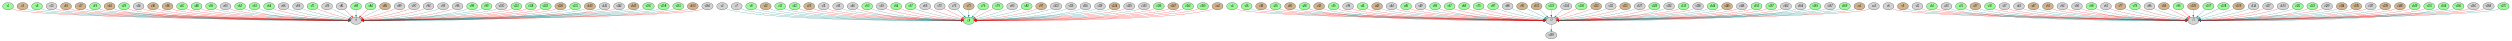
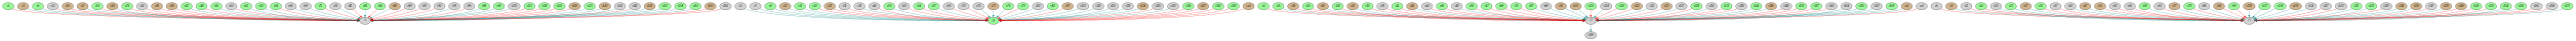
  strict digraph {
    fontname="Comic Neue"
    node [fillcolor=palegreen fontname="Comic Neue" style=filled]
    edge [color=red fontname="Comic Neue" weight=1]
    c1 [fillcolor=lightgrey]
    v1
    v2 [fillcolor=lightgrey]
    c4
    v3 [fillcolor=tan]
    c2 [fillcolor=lightgrey]
    v4
    v159 [fillcolor=lightgrey]
    v5
    v6 [fillcolor=lightgrey]
    c3 [fillcolor=lightgrey]
    v7 [fillcolor=lightgrey]
    v8
    v9 [fillcolor=tan]
    v10 [fillcolor=lightgrey]
    v11 [fillcolor=lightgrey]
    v12 [fillcolor=tan]
    v13
    v14
    v15 [fillcolor=tan]
    v16
    v17 [fillcolor=tan]
    v18 [fillcolor=tan]
    v19
    v20 [fillcolor=lightgrey]
    v21
    v22
    v23 [fillcolor=tan]
    v24 [fillcolor=tan]
    v25
    v26 [fillcolor=tan]
    v27 [fillcolor=tan]
    v28
    v29
    v30
    v31 [fillcolor=lightgrey]
    v32 [fillcolor=tan]
    v33 [fillcolor=lightgrey]
    v34 [fillcolor=lightgrey]
    v35
    v36 [fillcolor=tan]
    v37 [fillcolor=lightgrey]
    v38 [fillcolor=tan]
    v39 [fillcolor=lightgrey]
    v40
    v41
    v42 [fillcolor=tan]
    v43 [fillcolor=lightgrey]
    v44 [fillcolor=lightgrey]
    v45
    v46 [fillcolor=lightgrey]
    v47 [fillcolor=tan]
    v48
    v49 [fillcolor=lightgrey]
    v50
    v51 [fillcolor=tan]
    v52 [fillcolor=lightgrey]
    v53 [fillcolor=lightgrey]
    v54
    v55
    v56 [fillcolor=lightgrey]
    v57
    v58
    v59
    v60 [fillcolor=lightgrey]
    v61 [fillcolor=lightgrey]
    v62
    v63
    v64
    v65 [fillcolor=lightgrey]
    v66 [fillcolor=lightgrey]
    v67
    v68
    v69 [fillcolor=lightgrey]
    v70 [fillcolor=lightgrey]
    v71
    v72 [fillcolor=lightgrey]
    v73 [fillcolor=tan]
    v74 [fillcolor=lightgrey]
    v75
    v76
    v77 [fillcolor=tan]
    v78
    v79
    v80 [fillcolor=lightgrey]
    v81 [fillcolor=lightgrey]
    v82
    v83
    v84
    v85 [fillcolor=tan]
    v86 [fillcolor=lightgrey]
    v87
    v88 [fillcolor=lightgrey]
    v89 [fillcolor=lightgrey]
    v90 [fillcolor=lightgrey]
    v91 [fillcolor=tan]
    v92 [fillcolor=lightgrey]
    v93 [fillcolor=lightgrey]
    v94 [fillcolor=tan]
    v95
    v96 [fillcolor=lightgrey]
    v97 [fillcolor=tan]
    v98
    v99
    v100 [fillcolor=lightgrey]
    v101 [fillcolor=tan]
    v102 [fillcolor=lightgrey]
    v103
    v104 [fillcolor=lightgrey]
    v105 [fillcolor=tan]
    v106
    v107
    v108
    v109 [fillcolor=tan]
    v110 [fillcolor=tan]
    v111 [fillcolor=lightgrey]
    v112
    v113 [fillcolor=tan]
    v114 [fillcolor=lightgrey]
    v115 [fillcolor=lightgrey]
    v116 [fillcolor=lightgrey]
    v117 [fillcolor=lightgrey]
    v118
    v119 [fillcolor=lightgrey]
    v120 [fillcolor=lightgrey]
    v121
    v122
    v123
    v124 [fillcolor=tan]
    v125 [fillcolor=lightgrey]
    v126 [fillcolor=tan]
    v127 [fillcolor=lightgrey]
    v128
    v129 [fillcolor=lightgrey]
    v130 [fillcolor=lightgrey]
    v131
    v132 [fillcolor=lightgrey]
    v133
    v134 [fillcolor=tan]
    v135 [fillcolor=tan]
    v136
    v137 [fillcolor=lightgrey]
    v138 [fillcolor=lightgrey]
    v139 [fillcolor=tan]
    v140 [fillcolor=tan]
    v141 [fillcolor=lightgrey]
    v142 [fillcolor=lightgrey]
    v143 [fillcolor=tan]
    v144
    v145 [fillcolor=tan]
    v146 [fillcolor=lightgrey]
    v147 [fillcolor=tan]
    v148 [fillcolor=tan]
    v149
    v150
    v151
    v152
    v153
    v154
    v155
    v156
    v157
    v158
    v160 [fillcolor=lightgrey]
    v161
    v162 [fillcolor=lightgrey]
    v163 [fillcolor=tan]
    v164 [fillcolor=lightgrey]
    v165
    v166 [fillcolor=lightgrey]
    v167 [fillcolor=lightgrey]
    v168 [fillcolor=lightgrey]
    v169
    v170
    co1 [fillcolor=tan]
    co2 [fillcolor=tan]
    co3 [fillcolor=lightgrey]
    v1 -> c1
    v2 -> c4 [color=teal]
    v3 -> c1 [color=teal]
    c2 -> v159 [color=teal]
    v4 -> c2
    v5 -> c1 [color=teal]
    v6 -> c3
    v7 -> c4 [color=teal]
    v8 -> c4 [color=teal]
    v9 -> c3 [color=teal]
    v10 -> c1
    v11 -> c3
    v12 -> c4 [color=teal]
    v13 -> c4 [color=teal]
    v14 -> c3
    v15 -> c1
    v16 -> c2 [color=teal]
    v17 -> c1 [color=teal]
    v18 -> c2
    v19 -> c1
    v20 -> c3 [color=teal]
    v21 -> c3 [color=teal]
    v22 -> c4
    v23 -> c4
    v24 -> c1 [color=teal]
    v25 -> c2
    v26 -> c2 [color=teal]
    v27 -> c3 [color=teal]
    v28 -> c2
    v29 -> c1
    v30 -> c3
    v31 -> c4
    v32 -> c2 [color=teal]
    v33 -> c4 [color=teal]
    v34 -> c1
    v35 -> c2
    v36 -> c1
    v37 -> c3
    v38 -> c1
    v39 -> c2
-   v40 -> c1
+   v40 -> c1 [color=teal]
    v41 -> c2
    v42 -> c2 [color=teal]
    v43 -> c3 [color=teal]
    v44 -> c2
    v45 -> c2
    v46 -> c4
    v47 -> c3 [color=teal]
    v48 -> c1
    v49 -> c2 [color=teal]
    v50 -> c4 [color=teal]
    v51 -> c3
    v52 -> c3
    v53 -> c4
    v54 -> c4
    v55 -> c1 [color=teal]
    v56 -> c3
    v57 -> c4 [color=teal]
    v58 -> c3 [color=teal]
    v59 -> c2
    v60 -> c1
    v61 -> c3
    v62 -> c1 [color=teal]
    v63 -> c1 [color=teal]
    v64 -> c1
    v65 -> c4
    v66 -> c1 [color=teal]
    v67 -> c2
    v68 -> c2
    v69 -> c1 [color=teal]
    v70 -> c4
    v71 -> c1
    v72 -> c4 [color=teal]
    v73 -> c4 [color=teal]
    v74 -> c1 [color=teal]
    v75 -> c2
    v76 -> c4 [color=teal]
    v77 -> c3 [color=teal]
    v78 -> c3
    v79 -> c4
    v80 -> c4 [color=teal]
    v81 -> c1
    v82 -> c4 [color=teal]
    v83 -> c1 [color=teal]
    v84 -> c1
    v85 -> c1 [color=teal]
    v86 -> c3 [color=teal]
    v87 -> c2 [color=teal]
    v88 -> c2 [color=teal]
    v89 -> c1
    v90 -> c1
    v91 -> c2 [color=teal]
    v92 -> c1
    v93 -> c1 [color=teal]
    v94 -> c3
    v95 -> c3
    v96 -> c1
    v97 -> c4
    v98 -> c1 [color=teal]
    v99 -> c1 [color=teal]
    v100 -> c1 [color=teal]
    v101 -> c2 [color=teal]
    v102 -> c4 [color=teal]
    v103 -> c2
    v104 -> c2 [color=teal]
    v105 -> c3 [color=teal]
    v106 -> c2
    v107 -> c3 [color=teal]
    v108 -> c3 [color=teal]
    v109 -> c3 [color=teal]
    v110 -> c2
    v111 -> c2 [color=teal]
    v112 -> c1
    v113 -> c2
    v114 -> c3 [color=teal]
    v115 -> c4 [color=teal]
    v116 -> c4 [color=teal]
    v117 -> c3
    v118 -> c1
    v119 -> c4 [color=teal]
    v120 -> c3
    v121 -> c3 [color=teal]
    v122 -> c1
    v123 -> c3 [color=teal]
    v124 -> c4 [color=teal]
    v125 -> c4
    v126 -> c1
    v127 -> c2 [color=teal]
    v128 -> c2
    v129 -> c3
    v130 -> c4 [color=teal]
    v131 -> c1 [color=teal]
    v132 -> c2 [color=teal]
    v133 -> c2
    v134 -> c3 [color=teal]
    v135 -> c3 [color=teal]
    v136 -> c4
    v137 -> c3
    v138 -> c2
    v139 -> c3 [color=teal]
    v140 -> c1 [color=teal]
    v141 -> c1 [color=teal]
    v142 -> c1
    v143 -> c1 [color=teal]
    v144 -> c2 [color=teal]
    v145 -> c2 [color=teal]
    v146 -> c2
    v147 -> c4
    v148 -> c3
    v149 -> c3
    v150 -> c1 [color=teal]
    v151 -> c3
    v152 -> c4
    v153 -> c2
    v154 -> c3 [color=teal]
    v155 -> c4
    v156 -> c3 [color=teal]
    v157 -> c2
    v158 -> c1 [color=teal]
    v160 -> c3
    v161 -> c1 [color=teal]
    v162 -> c2
    v163 -> c1
    v164 -> c2 [color=teal]
    v165 -> c2 [color=teal]
    v166 -> c1
    v167 -> c2 [color=teal]
    v168 -> c3
    v169 -> c2 [color=teal]
    v170 -> c3 [color=teal]
    co1 -> c2 [color=teal]
    co2 -> c4
    co3 -> c2
  }
